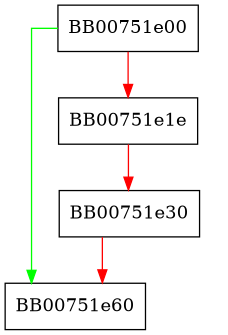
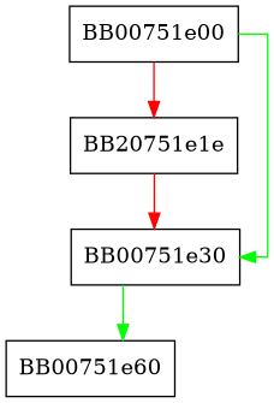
  digraph {
    splines=ortho
    node [shape=box]
    edge [color=green]
    BB00751e00
    BB00751e60
-   BB00751e1e
+   BB00751e1e [label=BB20751e1e]
    BB00751e30
-   BB00751e00 -> BB00751e60
+   BB00751e00 -> BB00751e30
    BB00751e00 -> BB00751e1e [color=red]
    BB00751e1e -> BB00751e30 [color=red]
-   BB00751e30 -> BB00751e60 [color=red]
+   BB00751e30 -> BB00751e60
  }
